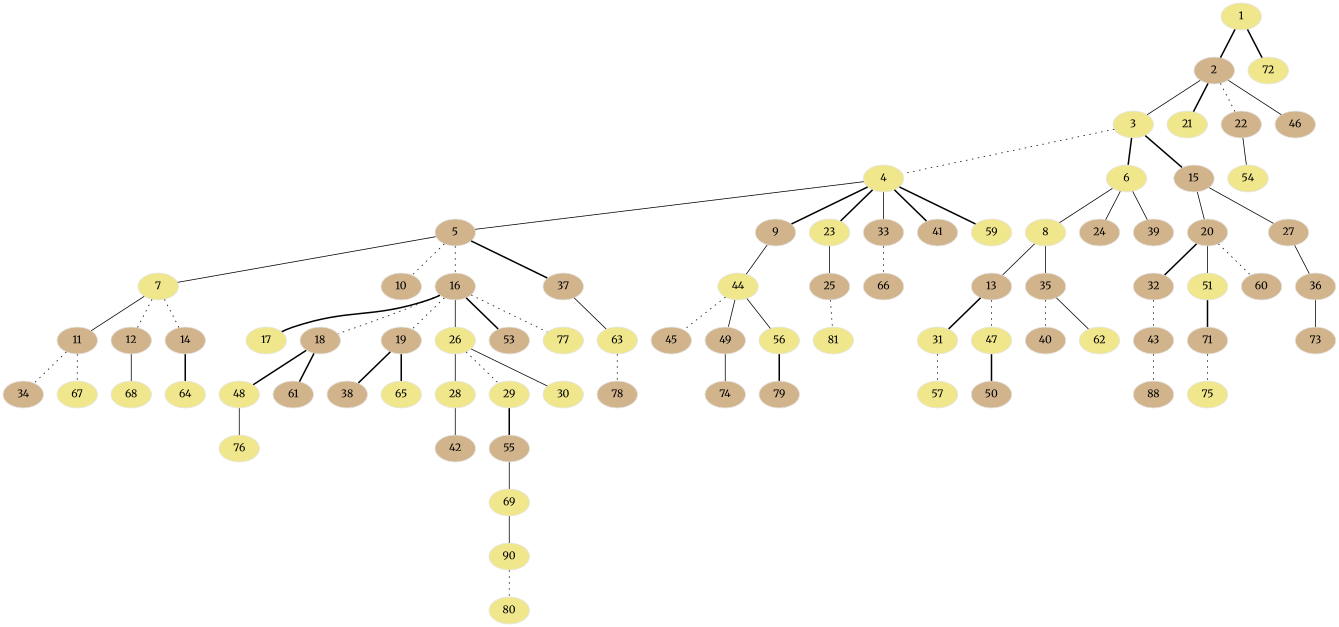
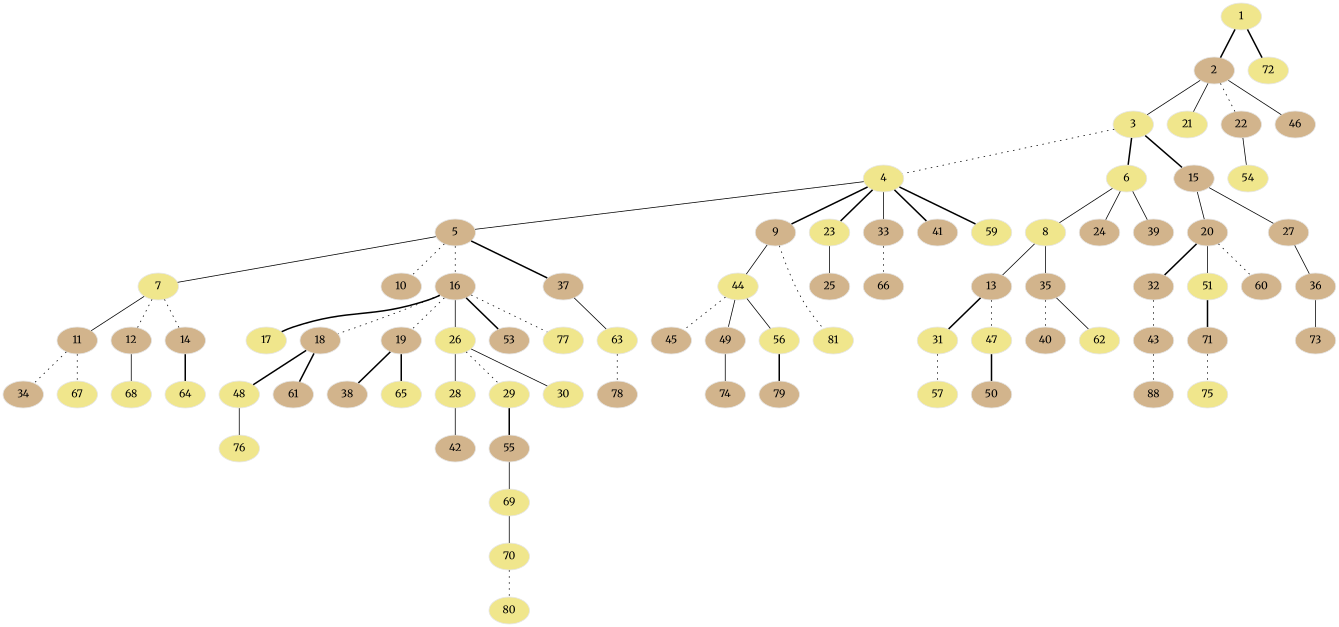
  graph {
    fontname=Merriweather
    node [color=gray90 fillcolor=tan fontname=Merriweather style=filled]
    edge [fontname=Merriweather style=solid]
    1 [fillcolor=khaki]
    2
    72 [fillcolor=khaki]
    3 [fillcolor=khaki]
    21 [fillcolor=khaki]
    22
    46
    4 [fillcolor=khaki]
    6 [fillcolor=khaki]
    15
    54 [fillcolor=khaki]
    5
    9
    23 [fillcolor=khaki]
    33
    41
    59 [fillcolor=khaki]
    8 [fillcolor=khaki]
    24
    39
    20
    27
    7 [fillcolor=khaki]
    10
    16
    37
    44 [fillcolor=khaki]
    81 [fillcolor=khaki]
    25
    66
    11
    12
    14
    17 [fillcolor=khaki]
    18
    19
    26 [fillcolor=khaki]
    53
    77 [fillcolor=khaki]
    63 [fillcolor=khaki]
    13
    35
    34
    67 [fillcolor=khaki]
    68 [fillcolor=khaki]
    64 [fillcolor=khaki]
    31 [fillcolor=khaki]
    47 [fillcolor=khaki]
    40
    62 [fillcolor=khaki]
    45
    49
    56 [fillcolor=khaki]
    57 [fillcolor=khaki]
    50
    32
    51 [fillcolor=khaki]
    60
    36
    48 [fillcolor=khaki]
    61
    38
    65 [fillcolor=khaki]
    28 [fillcolor=khaki]
    29 [fillcolor=khaki]
    30 [fillcolor=khaki]
    76 [fillcolor=khaki]
    43
    71
    42
    55
    73
    69 [fillcolor=khaki]
    n74 [label=88]
    78
    74
    79
    75 [fillcolor=khaki]
-   70 [fillcolor=khaki label=90]
+   70 [fillcolor=khaki]
    80 [fillcolor=khaki]
    1 -- 2 [style=bold]
    1 -- 72 [style=bold]
    2 -- 3
-   2 -- 21 [style=bold]
+   2 -- 21
    2 -- 22 [style=dotted]
    2 -- 46
    3 -- 4 [style=dotted]
    3 -- 6 [style=bold]
    3 -- 15 [style=bold]
    22 -- 54
    4 -- 5
    4 -- 9 [style=bold]
    4 -- 23 [style=bold]
    4 -- 33
    4 -- 41 [style=bold]
    4 -- 59 [style=bold]
    6 -- 8
    6 -- 24
    6 -- 39
    15 -- 20
    15 -- 27
    5 -- 7
    5 -- 10 [style=dotted]
    5 -- 16 [style=dotted]
    5 -- 37 [style=bold]
    9 -- 44
-   25 -- 81 [style=dotted]
+   9 -- 81 [style=dotted]
    23 -- 25
    33 -- 66 [style=dotted]
    8 -- 13
    8 -- 35
    20 -- 32 [style=bold]
    20 -- 51
    20 -- 60 [style=dotted]
    27 -- 36
    7 -- 11
    7 -- 12 [style=dotted]
    7 -- 14 [style=dotted]
    16 -- 17 [style=bold]
    16 -- 18 [style=dotted]
    16 -- 19 [style=dotted]
    16 -- 26
    16 -- 53 [style=bold]
    16 -- 77 [style=dotted]
    37 -- 63
    44 -- 45 [style=dotted]
    44 -- 49
    44 -- 56
    11 -- 34 [style=dotted]
    11 -- 67 [style=dotted]
    12 -- 68
    14 -- 64 [style=bold]
    18 -- 48 [style=bold]
    18 -- 61 [style=bold]
    19 -- 38 [style=bold]
    19 -- 65 [style=bold]
    26 -- 28
    26 -- 29 [style=dotted]
    26 -- 30
    63 -- 78 [style=dotted]
    13 -- 31 [style=bold]
    13 -- 47 [style=dotted]
    35 -- 40 [style=dotted]
    35 -- 62
    31 -- 57 [style=dotted]
    47 -- 50 [style=bold]
    49 -- 74
    56 -- 79 [style=bold]
    32 -- 43 [style=dotted]
    51 -- 71 [style=bold]
    36 -- 73
    48 -- 76
    28 -- 42
    29 -- 55 [style=bold]
    43 -- n74 [style=dotted]
    71 -- 75 [style=dotted]
    55 -- 69
    69 -- 70
    70 -- 80 [style=dotted]
  }
